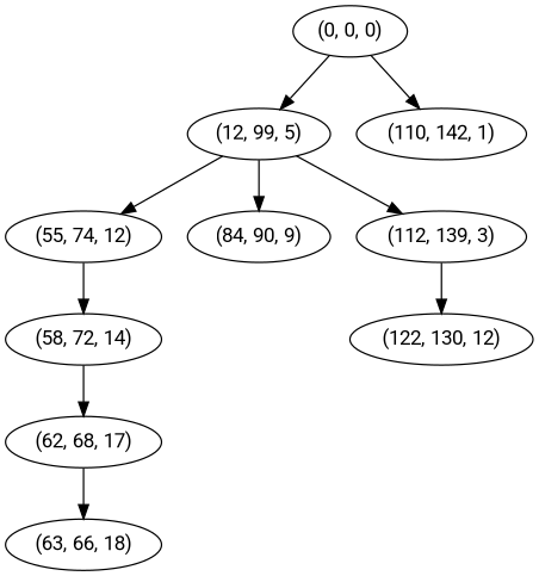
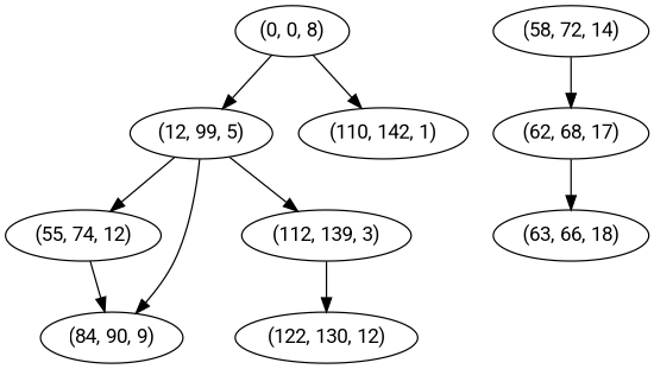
  digraph {
    fontname=Roboto
    node [fontname=Roboto]
    edge [fontname=Roboto]
-   "(0, 0, 0)"
+   "(0, 0, 0)" [label="(0, 0, 8)"]
    "(12, 99, 5)"
    "(110, 142, 1)"
    "(55, 74, 12)"
    "(84, 90, 9)"
    "(112, 139, 3)"
    "(58, 72, 14)"
    "(62, 68, 17)"
    "(63, 66, 18)"
    "(122, 130, 12)"
    "(0, 0, 0)" -> "(12, 99, 5)"
    "(0, 0, 0)" -> "(110, 142, 1)"
    "(12, 99, 5)" -> "(55, 74, 12)"
    "(12, 99, 5)" -> "(84, 90, 9)"
    "(12, 99, 5)" -> "(112, 139, 3)"
-   "(55, 74, 12)" -> "(58, 72, 14)"
+   "(55, 74, 12)" -> "(84, 90, 9)"
    "(112, 139, 3)" -> "(122, 130, 12)"
    "(58, 72, 14)" -> "(62, 68, 17)"
    "(62, 68, 17)" -> "(63, 66, 18)"
  }
